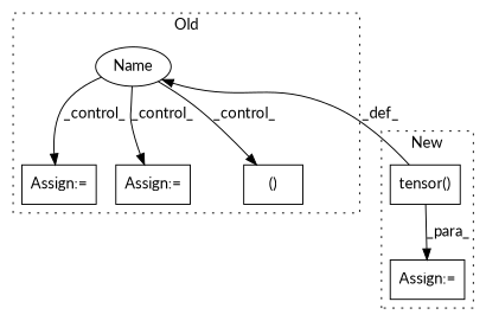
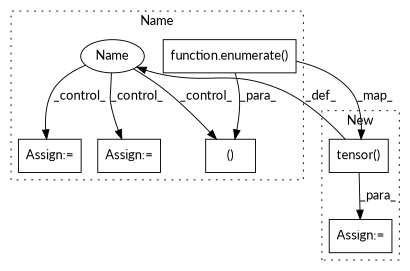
  digraph {
    fontname=Lato
    node [a=68 fontname=Lato l=3 shape=box]
    edge [fontname=Lato]
+   n1 [a=75 l="10,1" label="function.enumerate()" s="25996,26025"]
    n2 [a=54 l=9 label="()" s=26361]
    n3 [a=87 l=1 label=Name s=25991 shape=ellipse]
    n4 [label="Assign:=" s=26306]
    n5 [label="Assign:=" s=26371]
    n6 [a=75 l="13,21" label="tensor()" s="25608,25640"]
    n7 [label="Assign:=" s=26140]
    subgraph cluster_1 {
-     label=Old
+     label=Name
      style=dotted
+     n1
      n2
      n3
      n4
      n5
    }
    subgraph cluster_2 {
      label=New
      style=dotted
      n6
      n7
    }
+   n1 -> n2 [label=_para_]
+   n1 -> n6 [label=_map_]
    n3 -> n2 [label=_control_]
    n3 -> n4 [label=_control_]
    n3 -> n5 [label=_control_]
    n6 -> n3 [label=_def_]
    n6 -> n7 [label=_para_]
  }
